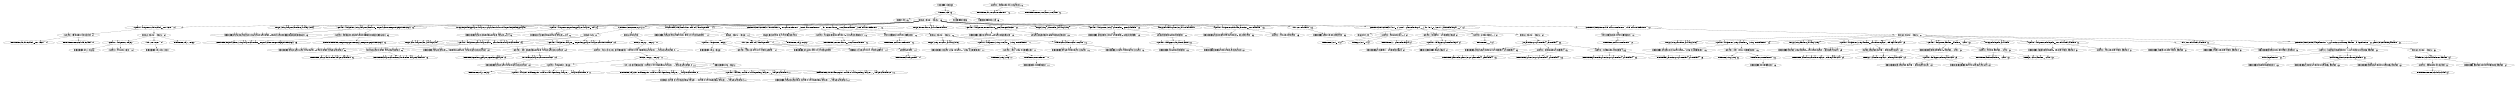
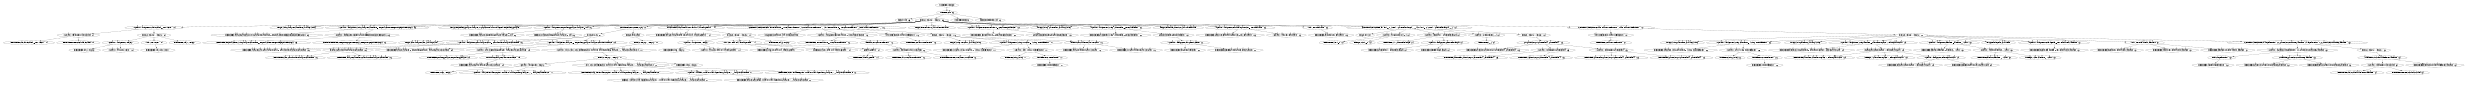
  digraph {
    n1 [label=<(METHOD,scan)<SUB>103</SUB>>]
    n2 [label=<(PARAM,this)<SUB>103</SUB>>]
    n3 [label=<(BLOCK,&lt;empty&gt;,&lt;empty&gt;)<SUB>103</SUB>>]
    n4 [label=<(MODIFIER,PUBLIC)>]
    n5 [label=<(METHOD_RETURN,void)<SUB>103</SUB>>]
    n6 [label=<(&lt;operator&gt;.assignment,this.included = new Vector())<SUB>104</SUB>>]
    n7 [label=<(LOCAL,String analyzerClassName: java.lang.String)>]
    n8 [label=<(&lt;operator&gt;.assignment,String analyzerClassName = DependScanner.DEFAULT_ANALYZER_CLASS)<SUB>105</SUB>>]
    n9 [label=<(LOCAL,DependencyAnalyzer analyzer: org.apache.tools.ant.util.depend.DependencyAnalyzer)>]
    n10 [label=<(&lt;operator&gt;.assignment,DependencyAnalyzer analyzer = null)<SUB>106</SUB>>]
    n11 [label=<(CONTROL_STRUCTURE,try,try)<SUB>107</SUB>>]
    n12 [label=<(addClassPath,addClassPath(new Path(null, basedir.getPath())))<SUB>114</SUB>>]
    n13 [label=<(CONTROL_STRUCTURE,for (Enumeration e = rootClasses.elements(); Some(e.hasMoreElements()); ),for (Enumeration e = rootClasses.elements(); Some(e.hasMoreElements()); ))<SUB>116</SUB>>]
    n14 [label=<(LOCAL,Enumeration e: java.util.Enumeration)>]
    n15 [label=<(&lt;operator&gt;.assignment,Enumeration e = getClassDependencies())<SUB>120</SUB>>]
    n16 [label=<(LOCAL,String[] parentFiles: java.lang.String[])>]
    n17 [label=<(&lt;operator&gt;.assignment,String[] parentFiles = getIncludedFiles())<SUB>122</SUB>>]
    n18 [label=<(LOCAL,Hashtable parentSet: java.util.Hashtable)>]
    n19 [label=<(&lt;operator&gt;.assignment,Hashtable parentSet = new Hashtable())<SUB>123</SUB>>]
    n20 [label=<(&lt;init&gt;,new Hashtable())<SUB>123</SUB>>]
    n21 [label=<(CONTROL_STRUCTURE,for (int i = 0; Some(i &lt; parentFiles.length); ++i),for (int i = 0; Some(i &lt; parentFiles.length); ++i))<SUB>124</SUB>>]
    n22 [label=<(CONTROL_STRUCTURE,while (e.hasMoreElements()),while (e.hasMoreElements()))<SUB>127</SUB>>]
    n23 [label=<(MODIFIER,VIRTUAL)>]
    n24 [label=<(&lt;operator&gt;.fieldAccess,this.included)<SUB>104</SUB>>]
    n25 [label=<(BLOCK,&lt;empty&gt;,&lt;empty&gt;)<SUB>104</SUB>>]
    n26 [label=<(IDENTIFIER,analyzerClassName,String analyzerClassName = DependScanner.DEFAULT_ANALYZER_CLASS)<SUB>105</SUB>>]
    n27 [label=<(&lt;operator&gt;.fieldAccess,DependScanner.DEFAULT_ANALYZER_CLASS)<SUB>105</SUB>>]
    n28 [label=<(IDENTIFIER,analyzer,DependencyAnalyzer analyzer = null)<SUB>106</SUB>>]
    n29 [label=<(LITERAL,null,DependencyAnalyzer analyzer = null)<SUB>106</SUB>>]
    n30 [label=<(BLOCK,try,try)<SUB>107</SUB>>]
    n31 [label=<(BLOCK,catch,catch)>]
    n32 [label=<(IDENTIFIER,analyzer,addClassPath(new Path(null, basedir.getPath())))<SUB>114</SUB>>]
    n33 [label=<(BLOCK,&lt;empty&gt;,&lt;empty&gt;)<SUB>114</SUB>>]
    n34 [label=<(LOCAL,Enumeration e: java.util.Enumeration)>]
    n35 [label=<(&lt;operator&gt;.assignment,Enumeration e = rootClasses.elements())<SUB>116</SUB>>]
    n36 [label=<(hasMoreElements,e.hasMoreElements())<SUB>116</SUB>>]
    n37 [label=<(BLOCK,&lt;empty&gt;,&lt;empty&gt;)<SUB>116</SUB>>]
    n38 [label=<(IDENTIFIER,e,Enumeration e = getClassDependencies())<SUB>120</SUB>>]
    n39 [label=<(getClassDependencies,getClassDependencies())<SUB>120</SUB>>]
    n40 [label=<(IDENTIFIER,parentFiles,String[] parentFiles = getIncludedFiles())<SUB>122</SUB>>]
    n41 [label=<(getIncludedFiles,getIncludedFiles())<SUB>122</SUB>>]
    n42 [label=<(IDENTIFIER,parentSet,Hashtable parentSet = new Hashtable())<SUB>123</SUB>>]
    n43 [label=<(&lt;operator&gt;.alloc,new Hashtable())<SUB>123</SUB>>]
    n44 [label=<(IDENTIFIER,parentSet,new Hashtable())<SUB>123</SUB>>]
    n45 [label=<(LOCAL,int i: int)>]
    n46 [label=<(&lt;operator&gt;.assignment,int i = 0)<SUB>124</SUB>>]
    n47 [label=<(&lt;operator&gt;.lessThan,i &lt; parentFiles.length)<SUB>124</SUB>>]
    n48 [label=<(&lt;operator&gt;.preIncrement,++i)<SUB>124</SUB>>]
    n49 [label=<(BLOCK,&lt;empty&gt;,&lt;empty&gt;)<SUB>124</SUB>>]
    n50 [label=<(hasMoreElements,e.hasMoreElements())<SUB>127</SUB>>]
    n51 [label=<(BLOCK,&lt;empty&gt;,&lt;empty&gt;)<SUB>127</SUB>>]
    n52 [label=<(IDENTIFIER,this,this.included = new Vector())<SUB>104</SUB>>]
    n53 [label=<(FIELD_IDENTIFIER,included,included)<SUB>104</SUB>>]
    n54 [label=<(&lt;operator&gt;.assignment,&lt;empty&gt;)>]
    n55 [label=<(&lt;init&gt;,new Vector())<SUB>104</SUB>>]
    n56 [label=<(IDENTIFIER,$obj1,&lt;empty&gt;)>]
    n57 [label=<(IDENTIFIER,$obj1,&lt;empty&gt;)>]
    n58 [label=<(&lt;operator&gt;.alloc,new Vector())<SUB>104</SUB>>]
    n59 [label=<(IDENTIFIER,$obj1,new Vector())>]
    n60 [label=<(IDENTIFIER,DependScanner,String analyzerClassName = DependScanner.DEFAULT_ANALYZER_CLASS)<SUB>105</SUB>>]
    n61 [label=<(FIELD_IDENTIFIER,DEFAULT_ANALYZER_CLASS,DEFAULT_ANALYZER_CLASS)<SUB>105</SUB>>]
    n62 [label=<(LOCAL,Class analyzerClass: java.lang.Class)>]
    n63 [label=<(&lt;operator&gt;.assignment,Class analyzerClass = Class.forName(analyzerClassName))<SUB>108</SUB>>]
    n64 [label=<(&lt;operator&gt;.assignment,analyzer = (DependencyAnalyzer) analyzerClass.newInstance())<SUB>109</SUB>>]
    n65 [label=<(BLOCK,&lt;empty&gt;,&lt;empty&gt;)<SUB>110</SUB>>]
    n66 [label=<(IDENTIFIER,analyzerClass,Class analyzerClass = Class.forName(analyzerClassName))<SUB>108</SUB>>]
    n67 [label=<(forName,Class.forName(analyzerClassName))<SUB>108</SUB>>]
    n68 [label=<(IDENTIFIER,analyzer,analyzer = (DependencyAnalyzer) analyzerClass.newInstance())<SUB>109</SUB>>]
    n69 [label=<(&lt;operator&gt;.cast,(DependencyAnalyzer) analyzerClass.newInstance())<SUB>109</SUB>>]
    n70 [label=<(IDENTIFIER,Class,Class.forName(analyzerClassName))<SUB>108</SUB>>]
    n71 [label=<(IDENTIFIER,analyzerClassName,Class.forName(analyzerClassName))<SUB>108</SUB>>]
    n72 [label=<(TYPE_REF,DependencyAnalyzer,DependencyAnalyzer)<SUB>109</SUB>>]
    n73 [label=<(newInstance,analyzerClass.newInstance())<SUB>109</SUB>>]
    n74 [label=<(IDENTIFIER,analyzerClass,analyzerClass.newInstance())<SUB>109</SUB>>]
    n75 [label=<(&lt;operator&gt;.throw,throw new BuildException(&quot;Unable to load dependency analyzer: &quot; + analyzerClassName, e);)<SUB>111</SUB>>]
    n76 [label=<(BLOCK,&lt;empty&gt;,&lt;empty&gt;)<SUB>111</SUB>>]
    n77 [label=<(&lt;operator&gt;.assignment,&lt;empty&gt;)>]
    n78 [label=<(&lt;init&gt;,new BuildException(&quot;Unable to load dependency analyzer: &quot; + analyzerClassName, e))<SUB>111</SUB>>]
    n79 [label=<(IDENTIFIER,$obj2,&lt;empty&gt;)>]
    n80 [label=<(IDENTIFIER,$obj2,&lt;empty&gt;)>]
    n81 [label=<(&lt;operator&gt;.alloc,new BuildException(&quot;Unable to load dependency analyzer: &quot; + analyzerClassName, e))<SUB>111</SUB>>]
    n82 [label=<(IDENTIFIER,$obj2,new BuildException(&quot;Unable to load dependency analyzer: &quot; + analyzerClassName, e))>]
    n83 [label=<(&lt;operator&gt;.addition,&quot;Unable to load dependency analyzer: &quot; + analyzerClassName)<SUB>111</SUB>>]
    n84 [label=<(IDENTIFIER,e,new BuildException(&quot;Unable to load dependency analyzer: &quot; + analyzerClassName, e))<SUB>112</SUB>>]
    n85 [label=<(LITERAL,&quot;Unable to load dependency analyzer: &quot;,&quot;Unable to load dependency analyzer: &quot; + analyzerClassName)<SUB>111</SUB>>]
    n86 [label=<(IDENTIFIER,analyzerClassName,&quot;Unable to load dependency analyzer: &quot; + analyzerClassName)<SUB>112</SUB>>]
    n87 [label=<(&lt;operator&gt;.assignment,&lt;empty&gt;)>]
    n88 [label=<(&lt;init&gt;,new Path(null, basedir.getPath()))<SUB>114</SUB>>]
    n89 [label=<(IDENTIFIER,$obj3,&lt;empty&gt;)>]
    n90 [label=<(IDENTIFIER,$obj3,&lt;empty&gt;)>]
    n91 [label=<(&lt;operator&gt;.alloc,new Path(null, basedir.getPath()))<SUB>114</SUB>>]
    n92 [label=<(IDENTIFIER,$obj3,new Path(null, basedir.getPath()))>]
    n93 [label=<(LITERAL,null,new Path(null, basedir.getPath()))<SUB>114</SUB>>]
    n94 [label=<(getPath,getPath())<SUB>114</SUB>>]
    n95 [label=<(IDENTIFIER,basedir,getPath())<SUB>114</SUB>>]
    n96 [label=<(IDENTIFIER,e,Enumeration e = rootClasses.elements())<SUB>116</SUB>>]
+   n97 [label=<(elements,rootClasses.elements())<SUB>116</SUB>>]
    n98 [label=<(IDENTIFIER,e,e.hasMoreElements())<SUB>116</SUB>>]
    n99 [label=<(LOCAL,String rootClass: java.lang.String)>]
    n100 [label=<(&lt;operator&gt;.assignment,String rootClass = (String) e.nextElement())<SUB>117</SUB>>]
    n101 [label=<(addRootClass,addRootClass(rootClass))<SUB>118</SUB>>]
    n102 [label=<(&lt;operator&gt;.fieldAccess,this.rootClasses)<SUB>116</SUB>>]
    n103 [label=<(IDENTIFIER,this,rootClasses.elements())<SUB>116</SUB>>]
    n104 [label=<(FIELD_IDENTIFIER,rootClasses,rootClasses)<SUB>116</SUB>>]
    n105 [label=<(IDENTIFIER,rootClass,String rootClass = (String) e.nextElement())<SUB>117</SUB>>]
    n106 [label=<(&lt;operator&gt;.cast,(String) e.nextElement())<SUB>117</SUB>>]
    n107 [label=<(IDENTIFIER,analyzer,addRootClass(rootClass))<SUB>118</SUB>>]
    n108 [label=<(IDENTIFIER,rootClass,addRootClass(rootClass))<SUB>118</SUB>>]
    n109 [label=<(TYPE_REF,String,String)<SUB>117</SUB>>]
    n110 [label=<(nextElement,e.nextElement())<SUB>117</SUB>>]
    n111 [label=<(IDENTIFIER,e,e.nextElement())<SUB>117</SUB>>]
    n112 [label=<(&lt;operator&gt;.fieldAccess,this.parentScanner)<SUB>122</SUB>>]
    n113 [label=<(IDENTIFIER,this,getIncludedFiles())<SUB>122</SUB>>]
    n114 [label=<(FIELD_IDENTIFIER,parentScanner,parentScanner)<SUB>122</SUB>>]
    n115 [label=<(IDENTIFIER,i,int i = 0)<SUB>124</SUB>>]
    n116 [label=<(LITERAL,0,int i = 0)<SUB>124</SUB>>]
    n117 [label=<(IDENTIFIER,i,i &lt; parentFiles.length)<SUB>124</SUB>>]
    n118 [label=<(&lt;operator&gt;.fieldAccess,parentFiles.length)<SUB>124</SUB>>]
    n119 [label=<(IDENTIFIER,i,++i)<SUB>124</SUB>>]
    n120 [label=<(put,parentSet.put(parentFiles[i], parentFiles[i]))<SUB>125</SUB>>]
    n121 [label=<(IDENTIFIER,parentFiles,i &lt; parentFiles.length)<SUB>124</SUB>>]
    n122 [label=<(FIELD_IDENTIFIER,length,length)<SUB>124</SUB>>]
    n123 [label=<(IDENTIFIER,parentSet,parentSet.put(parentFiles[i], parentFiles[i]))<SUB>125</SUB>>]
    n124 [label=<(&lt;operator&gt;.indexAccess,parentFiles[i])<SUB>125</SUB>>]
    n125 [label=<(&lt;operator&gt;.indexAccess,parentFiles[i])<SUB>125</SUB>>]
    n126 [label=<(IDENTIFIER,parentFiles,parentSet.put(parentFiles[i], parentFiles[i]))<SUB>125</SUB>>]
    n127 [label=<(IDENTIFIER,i,parentSet.put(parentFiles[i], parentFiles[i]))<SUB>125</SUB>>]
    n128 [label=<(IDENTIFIER,parentFiles,parentSet.put(parentFiles[i], parentFiles[i]))<SUB>125</SUB>>]
    n129 [label=<(IDENTIFIER,i,parentSet.put(parentFiles[i], parentFiles[i]))<SUB>125</SUB>>]
    n130 [label=<(IDENTIFIER,e,e.hasMoreElements())<SUB>127</SUB>>]
    n131 [label=<(LOCAL,String classname: java.lang.String)>]
    n132 [label=<(&lt;operator&gt;.assignment,String classname = (String) e.nextElement())<SUB>128</SUB>>]
    n133 [label=<(LOCAL,String filename: java.lang.String)>]
    n134 [label=<(&lt;operator&gt;.assignment,String filename = classname.replace('.', File.separatorChar))<SUB>129</SUB>>]
    n135 [label=<(&lt;operator&gt;.assignment,filename = filename + &quot;.class&quot;)<SUB>130</SUB>>]
    n136 [label=<(LOCAL,File depFile: java.io.File)>]
    n137 [label=<(&lt;operator&gt;.assignment,File depFile = new File(basedir, filename))<SUB>131</SUB>>]
    n138 [label=<(&lt;init&gt;,new File(basedir, filename))<SUB>131</SUB>>]
    n139 [label=<(CONTROL_STRUCTURE,if (depFile.exists() &amp;&amp; parentSet.containsKey(filename)),if (depFile.exists() &amp;&amp; parentSet.containsKey(filename)))<SUB>132</SUB>>]
    n140 [label=<(IDENTIFIER,classname,String classname = (String) e.nextElement())<SUB>128</SUB>>]
    n141 [label=<(&lt;operator&gt;.cast,(String) e.nextElement())<SUB>128</SUB>>]
    n142 [label=<(IDENTIFIER,filename,String filename = classname.replace('.', File.separatorChar))<SUB>129</SUB>>]
    n143 [label=<(replace,classname.replace('.', File.separatorChar))<SUB>129</SUB>>]
    n144 [label=<(IDENTIFIER,filename,filename = filename + &quot;.class&quot;)<SUB>130</SUB>>]
    n145 [label=<(&lt;operator&gt;.addition,filename + &quot;.class&quot;)<SUB>130</SUB>>]
    n146 [label=<(IDENTIFIER,depFile,File depFile = new File(basedir, filename))<SUB>131</SUB>>]
-   n147 [label=<(&lt;operator&gt;.alloc,new File(basedir, filename))<SUB>131</SUB>>]
    n148 [label=<(IDENTIFIER,depFile,new File(basedir, filename))<SUB>131</SUB>>]
    n149 [label=<(IDENTIFIER,basedir,new File(basedir, filename))<SUB>131</SUB>>]
    n150 [label=<(IDENTIFIER,filename,new File(basedir, filename))<SUB>131</SUB>>]
    n151 [label=<(&lt;operator&gt;.logicalAnd,depFile.exists() &amp;&amp; parentSet.containsKey(filename))<SUB>132</SUB>>]
    n152 [label=<(BLOCK,&lt;empty&gt;,&lt;empty&gt;)<SUB>132</SUB>>]
    n153 [label=<(TYPE_REF,String,String)<SUB>128</SUB>>]
    n154 [label=<(nextElement,e.nextElement())<SUB>128</SUB>>]
    n155 [label=<(IDENTIFIER,e,e.nextElement())<SUB>128</SUB>>]
    n156 [label=<(IDENTIFIER,classname,classname.replace('.', File.separatorChar))<SUB>129</SUB>>]
    n157 [label=<(LITERAL,'.',classname.replace('.', File.separatorChar))<SUB>129</SUB>>]
    n158 [label=<(&lt;operator&gt;.fieldAccess,File.separatorChar)<SUB>129</SUB>>]
    n159 [label=<(IDENTIFIER,File,classname.replace('.', File.separatorChar))<SUB>129</SUB>>]
    n160 [label=<(FIELD_IDENTIFIER,separatorChar,separatorChar)<SUB>129</SUB>>]
    n161 [label=<(IDENTIFIER,filename,filename + &quot;.class&quot;)<SUB>130</SUB>>]
    n162 [label=<(LITERAL,&quot;.class&quot;,filename + &quot;.class&quot;)<SUB>130</SUB>>]
    n163 [label=<(exists,depFile.exists())<SUB>132</SUB>>]
    n164 [label=<(containsKey,parentSet.containsKey(filename))<SUB>132</SUB>>]
    n165 [label=<(addElement,included.addElement(filename))<SUB>134</SUB>>]
    n166 [label=<(IDENTIFIER,depFile,depFile.exists())<SUB>132</SUB>>]
    n167 [label=<(IDENTIFIER,parentSet,parentSet.containsKey(filename))<SUB>132</SUB>>]
    n168 [label=<(IDENTIFIER,filename,parentSet.containsKey(filename))<SUB>132</SUB>>]
    n169 [label=<(&lt;operator&gt;.fieldAccess,this.included)<SUB>134</SUB>>]
    n170 [label=<(IDENTIFIER,filename,included.addElement(filename))<SUB>134</SUB>>]
+   n171 [label=<(IDENTIFIER,this,included.addElement(filename))<SUB>134</SUB>>]
    n172 [label=<(FIELD_IDENTIFIER,included,included)<SUB>134</SUB>>]
    n1 -> n2
    n1 -> n3
    n1 -> n4
    n1 -> n5
    n3 -> n6
    n3 -> n7
    n3 -> n8
    n3 -> n9
    n3 -> n10
    n3 -> n11
    n3 -> n12
    n3 -> n13
    n3 -> n14
    n3 -> n15
    n3 -> n16
    n3 -> n17
    n3 -> n18
    n3 -> n19
    n3 -> n20
    n3 -> n21
    n3 -> n22
    n6 -> n24
    n6 -> n25
    n8 -> n26
    n8 -> n27
    n10 -> n28
    n10 -> n29
    n11 -> n30
    n11 -> n31
    n12 -> n32
    n12 -> n33
    n13 -> n34
    n13 -> n35
    n13 -> n36
    n13 -> n37
    n15 -> n38
    n15 -> n39
    n17 -> n40
    n17 -> n41
    n19 -> n42
    n19 -> n43
    n20 -> n44
    n21 -> n45
    n21 -> n46
    n21 -> n47
    n21 -> n48
    n21 -> n49
    n22 -> n50
    n22 -> n51
    n23 -> n1
    n24 -> n52
    n24 -> n53
    n25 -> n54
    n25 -> n55
    n25 -> n56
    n27 -> n60
    n27 -> n61
    n30 -> n62
    n30 -> n63
    n30 -> n64
    n31 -> n65
    n33 -> n87
    n33 -> n88
    n33 -> n89
    n35 -> n96
+   n35 -> n97
    n36 -> n98
    n37 -> n99
    n37 -> n100
    n37 -> n101
    n41 -> n112
    n46 -> n115
    n46 -> n116
    n47 -> n117
    n47 -> n118
    n48 -> n119
    n49 -> n120
    n50 -> n130
    n51 -> n131
    n51 -> n132
    n51 -> n133
    n51 -> n134
    n51 -> n135
    n51 -> n136
    n51 -> n137
    n51 -> n138
    n51 -> n139
    n54 -> n57
    n54 -> n58
    n55 -> n59
    n63 -> n66
    n63 -> n67
    n64 -> n68
    n64 -> n69
    n65 -> n75
    n67 -> n70
    n67 -> n71
    n69 -> n72
    n69 -> n73
    n73 -> n74
    n75 -> n76
    n76 -> n77
    n76 -> n78
    n76 -> n79
    n77 -> n80
    n77 -> n81
    n78 -> n82
    n78 -> n83
    n78 -> n84
    n83 -> n85
    n83 -> n86
    n87 -> n90
    n87 -> n91
    n88 -> n92
    n88 -> n93
    n88 -> n94
    n94 -> n95
+   n97 -> n102
    n100 -> n105
    n100 -> n106
    n101 -> n107
    n101 -> n108
    n102 -> n103
    n102 -> n104
    n106 -> n109
    n106 -> n110
    n110 -> n111
    n112 -> n113
    n112 -> n114
    n118 -> n121
    n118 -> n122
    n120 -> n123
    n120 -> n124
    n120 -> n125
    n124 -> n126
    n124 -> n127
    n125 -> n128
    n125 -> n129
    n132 -> n140
    n132 -> n141
    n134 -> n142
    n134 -> n143
    n135 -> n144
    n135 -> n145
    n137 -> n146
-   n137 -> n147
    n138 -> n148
    n138 -> n149
    n138 -> n150
    n139 -> n151
    n139 -> n152
    n141 -> n153
    n141 -> n154
    n143 -> n156
    n143 -> n157
    n143 -> n158
    n145 -> n161
    n145 -> n162
    n151 -> n163
    n151 -> n164
    n152 -> n165
    n154 -> n155
    n158 -> n159
    n158 -> n160
    n163 -> n166
    n164 -> n167
    n164 -> n168
    n165 -> n169
    n165 -> n170
+   n169 -> n171
    n169 -> n172
  }
